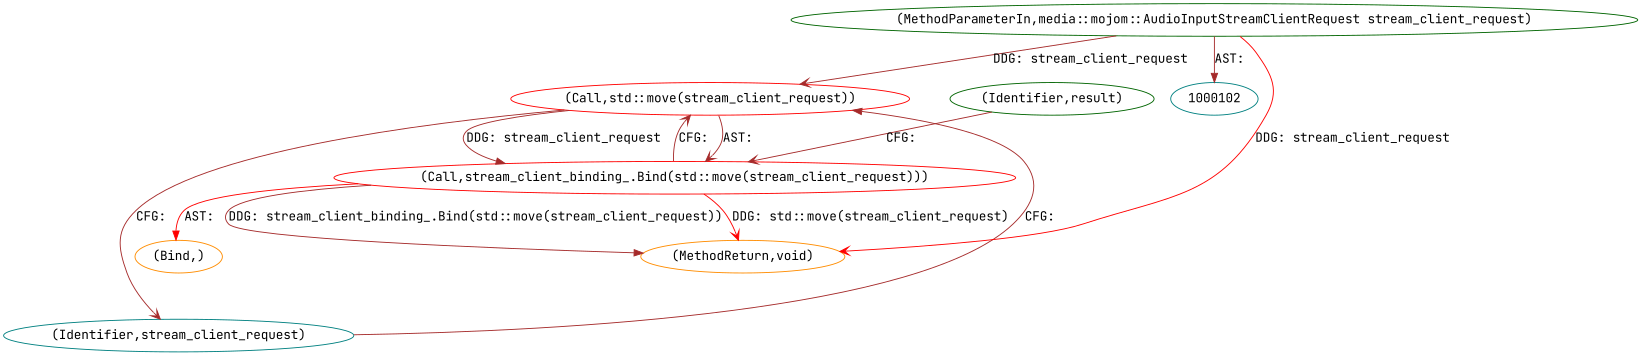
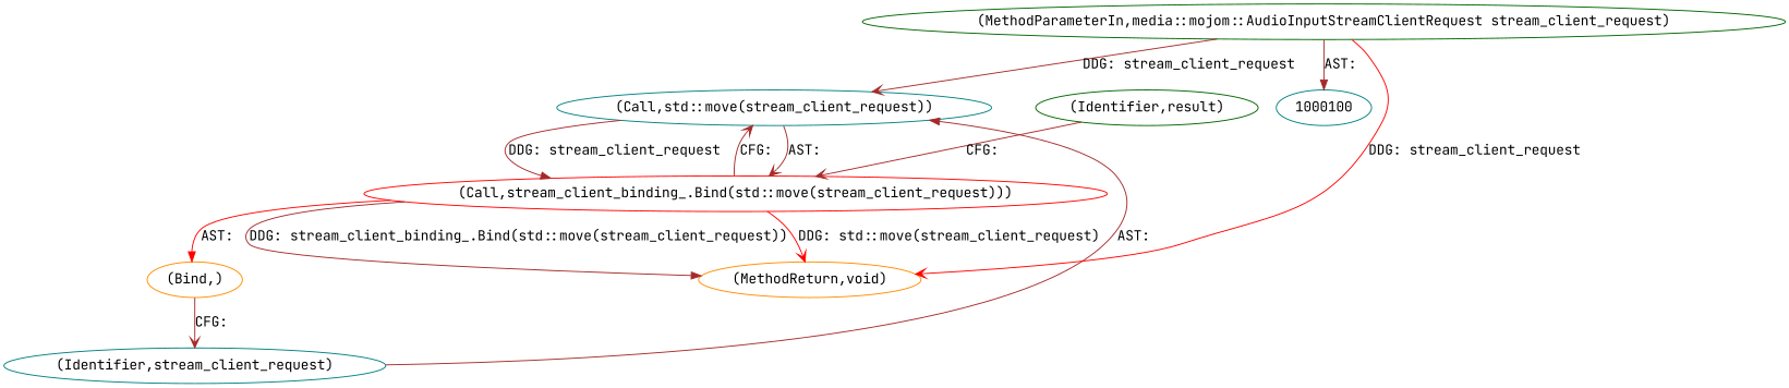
  digraph {
    fontname="JetBrains Mono"
    node [color=red fontname="JetBrains Mono"]
    edge [arrowhead=vee color=brown fontname="JetBrains Mono"]
-   n1 [label="(Call,std::move(stream_client_request))"]
+   n1 [color=teal label="(Call,std::move(stream_client_request))"]
    n2 [label="(Call,stream_client_binding_.Bind(std::move(stream_client_request)))"]
    n3 [color=teal label="(Identifier,stream_client_request)"]
    n4 [color=darkorange label="(MethodReturn,void)"]
    n5 [color=darkorange label="(Bind,)"]
    n6 [color=darkgreen label="(MethodParameterIn,media::mojom::AudioInputStreamClientRequest stream_client_request)"]
-   1000100 [color=teal label=1000102]
+   1000100 [color=teal]
    n8 [color=darkgreen label="(Identifier,result)"]
    n1 -> n2 [label="AST: "]
    n1 -> n2 [arrowhead=normal label="DDG: stream_client_request"]
-   n1 -> n3 [label="CFG: "]
+   n5 -> n3 [label="CFG: "]
    n2 -> n1 [label="CFG: "]
    n2 -> n4 [arrowhead=normal label="DDG: stream_client_binding_.Bind(std::move(stream_client_request))"]
    n2 -> n4 [color=red label="DDG: std::move(stream_client_request)"]
    n2 -> n5 [arrowhead=normal color=red label="AST: "]
-   n3 -> n1 [arrowhead=normal label="CFG: "]
+   n3 -> n1 [arrowhead=normal label="AST: "]
    n6 -> n1 [label="DDG: stream_client_request"]
    n6 -> n4 [color=red label="DDG: stream_client_request"]
    n6 -> 1000100 [arrowhead=normal label="AST: "]
    n8 -> n2 [label="CFG: "]
  }
